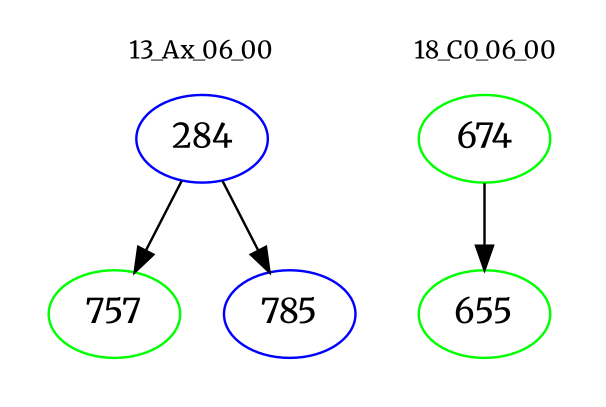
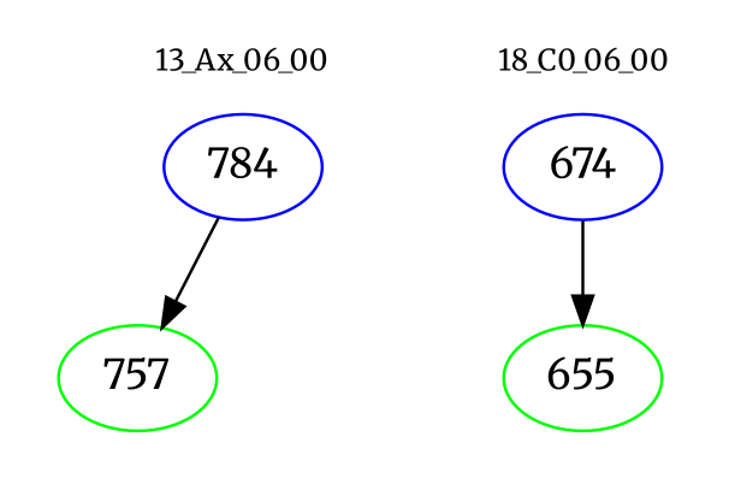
  digraph {
    fontname=Merriweather
    node [color=blue fontname=Merriweather]
    edge [color=black fontname=Merriweather]
-   n1 [label=284]
+   n1 [label=784]
    n2 [color=green label=757]
-   n3 [label=785]
-   n4 [color=green label=674]
+   n4 [label=674]
    n5 [color=green label=655]
    subgraph cluster_1 {
      color=white
      fontsize=10
      label="13_Ax_06_00"
      n1
      n2
-     n3
    }
    subgraph cluster_2 {
      color=white
      fontsize=10
      label="18_C0_06_00"
      n4
      n5
    }
    n1 -> n2
-   n1 -> n3
    n4 -> n5
  }
